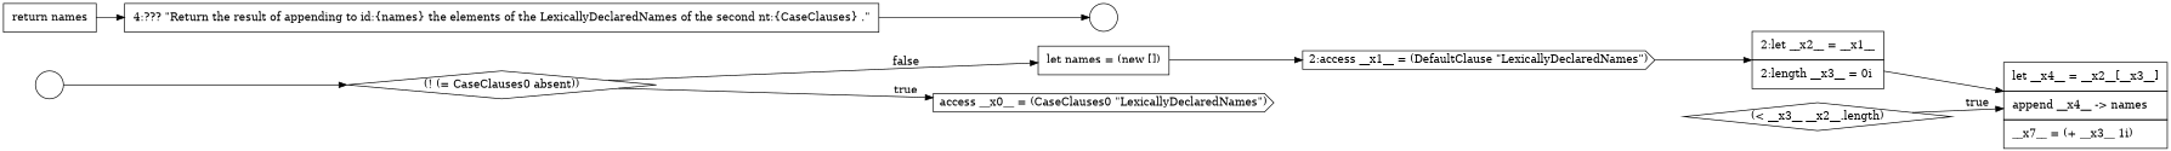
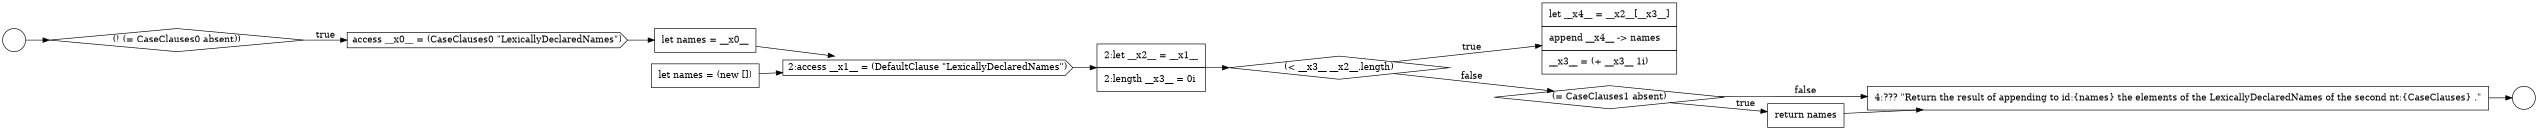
  digraph {
    rankdir=LR
    node [color=black fillcolor=white shape=none style=filled]
    edge [color=black]
    n1 [label=" " shape=circle]
    n2 [label=<<font color="black">(! (= CaseClauses0 absent))</font>> shape=diamond]
    n3 [label=<<font color="black">     <table border="0" cellborder="1" cellspacing="0" cellpadding="10">       <tr><td align="left">let names = (new [])</td></tr>     </table>   </font>> margin=0]
    n4 [label=<<font color="black">access __x0__ = (CaseClauses0 &quot;LexicallyDeclaredNames&quot;)</font>> shape=cds]
    n5 [label=<<font color="black">2:access __x1__ = (DefaultClause &quot;LexicallyDeclaredNames&quot;)</font>> shape=cds]
    n6 [label=<<font color="black">     <table border="0" cellborder="1" cellspacing="0" cellpadding="10">       <tr><td align="left">2:let __x2__ = __x1__</td></tr>       <tr><td align="left">2:length __x3__ = 0i</td></tr>     </table>   </font>> margin=0]
-   n7 [label=<<font color="black">     <table border="0" cellborder="1" cellspacing="0" cellpadding="10">       <tr><td align="left">let __x4__ = __x2__[__x3__]</td></tr>       <tr><td align="left">append __x4__ -&gt; names</td></tr>       <tr><td align="left">__x7__ = (+ __x3__ 1i)</td></tr>     </table>   </font>> margin=0]
+   n7 [label=<<font color="black">     <table border="0" cellborder="1" cellspacing="0" cellpadding="10">       <tr><td align="left">let __x4__ = __x2__[__x3__]</td></tr>       <tr><td align="left">append __x4__ -&gt; names</td></tr>       <tr><td align="left">__x3__ = (+ __x3__ 1i)</td></tr>     </table>   </font>> margin=0]
    n8 [label=<<font color="black">(&lt; __x3__ __x2__.length)</font>> shape=diamond]
+   n9 [label=<<font color="black">(= CaseClauses1 absent)</font>> shape=diamond]
    n10 [label=<<font color="black">     <table border="0" cellborder="1" cellspacing="0" cellpadding="10">       <tr><td align="left">4:??? &quot;Return the result of appending to id:{names} the elements of the LexicallyDeclaredNames of the second nt:{CaseClauses} .&quot;</td></tr>     </table>   </font>> margin=0]
    n11 [label=" " shape=circle]
+   n12 [label=<<font color="black">     <table border="0" cellborder="1" cellspacing="0" cellpadding="10">       <tr><td align="left">let names = __x0__</td></tr>     </table>   </font>> margin=0]
    n13 [label=<<font color="black">     <table border="0" cellborder="1" cellspacing="0" cellpadding="10">       <tr><td align="left">return names</td></tr>     </table>   </font>> margin=0]
    n1 -> n2
-   n2 -> n3 [label=<<font color="black">false</font>>]
    n2 -> n4 [label=<<font color="black">true</font>>]
    n3 -> n5
+   n4 -> n12
    n5 -> n6
-   n6 -> n7
+   n6 -> n8
    n8 -> n7 [label=<<font color="black">true</font>>]
+   n8 -> n9 [label=<<font color="black">false</font>>]
+   n9 -> n10 [label=<<font color="black">false</font>>]
+   n9 -> n13 [label=<<font color="black">true</font>>]
    n10 -> n11
+   n12 -> n5
    n13 -> n10
  }
